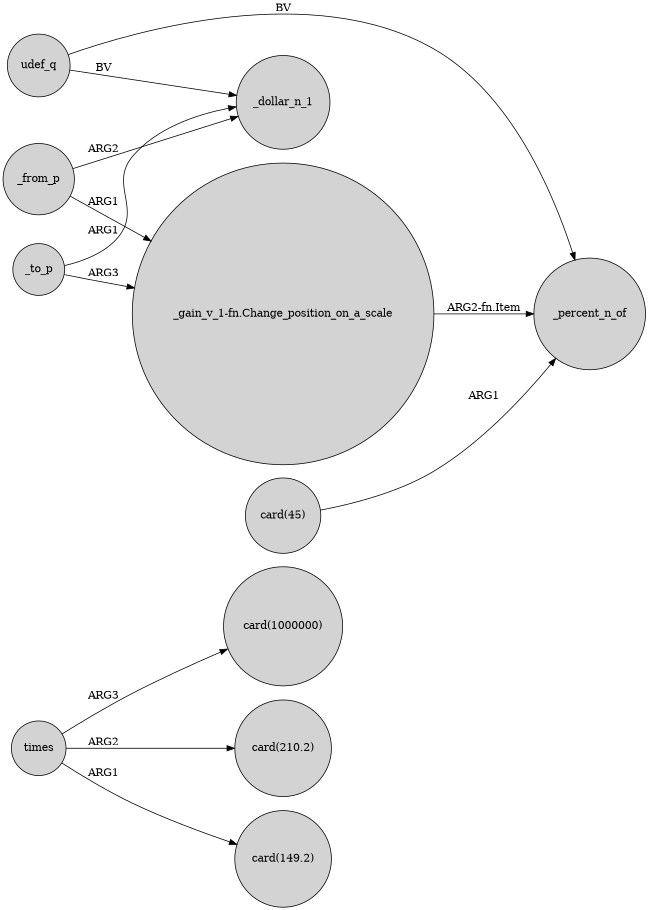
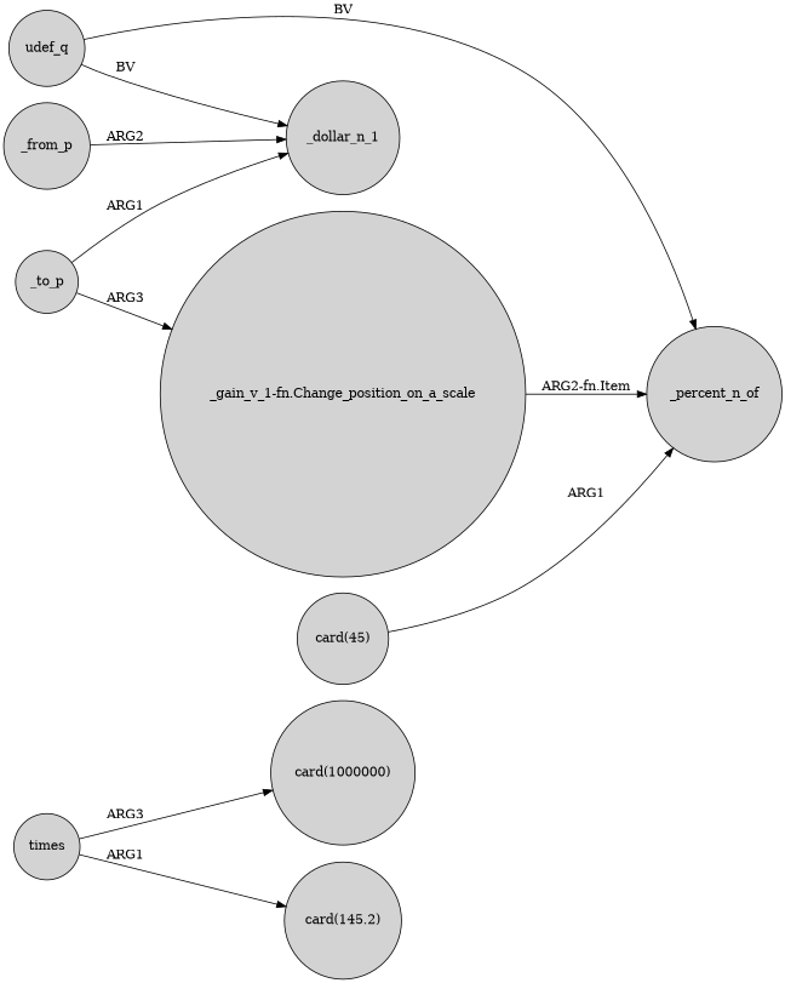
  digraph {
    fontname="DejaVu Serif"
    rankdir=LR
    node [fontname="DejaVu Serif" shape=circle style=filled]
    edge [fontname="DejaVu Serif"]
    times
    "card(1000000)"
-   "card(210.2)"
-   "card(145.2)" [label="card(149.2)"]
+   "card(145.2)"
    udef_q
    _dollar_n_1
    _percent_n_of
    _to_p
    "_gain_v_1-fn.Change_position_on_a_scale"
    _from_p
    "card(45)"
    times -> "card(1000000)" [label=ARG3]
-   times -> "card(210.2)" [label=ARG2]
    times -> "card(145.2)" [label=ARG1]
    udef_q -> _dollar_n_1 [label=BV]
    udef_q -> _percent_n_of [label=BV]
    _to_p -> _dollar_n_1 [label=ARG1]
    _to_p -> "_gain_v_1-fn.Change_position_on_a_scale" [label=ARG3]
    "_gain_v_1-fn.Change_position_on_a_scale" -> _percent_n_of [label="ARG2-fn.Item"]
    _from_p -> _dollar_n_1 [label=ARG2]
-   _from_p -> "_gain_v_1-fn.Change_position_on_a_scale" [label=ARG1]
    "card(45)" -> _percent_n_of [label=ARG1]
  }
